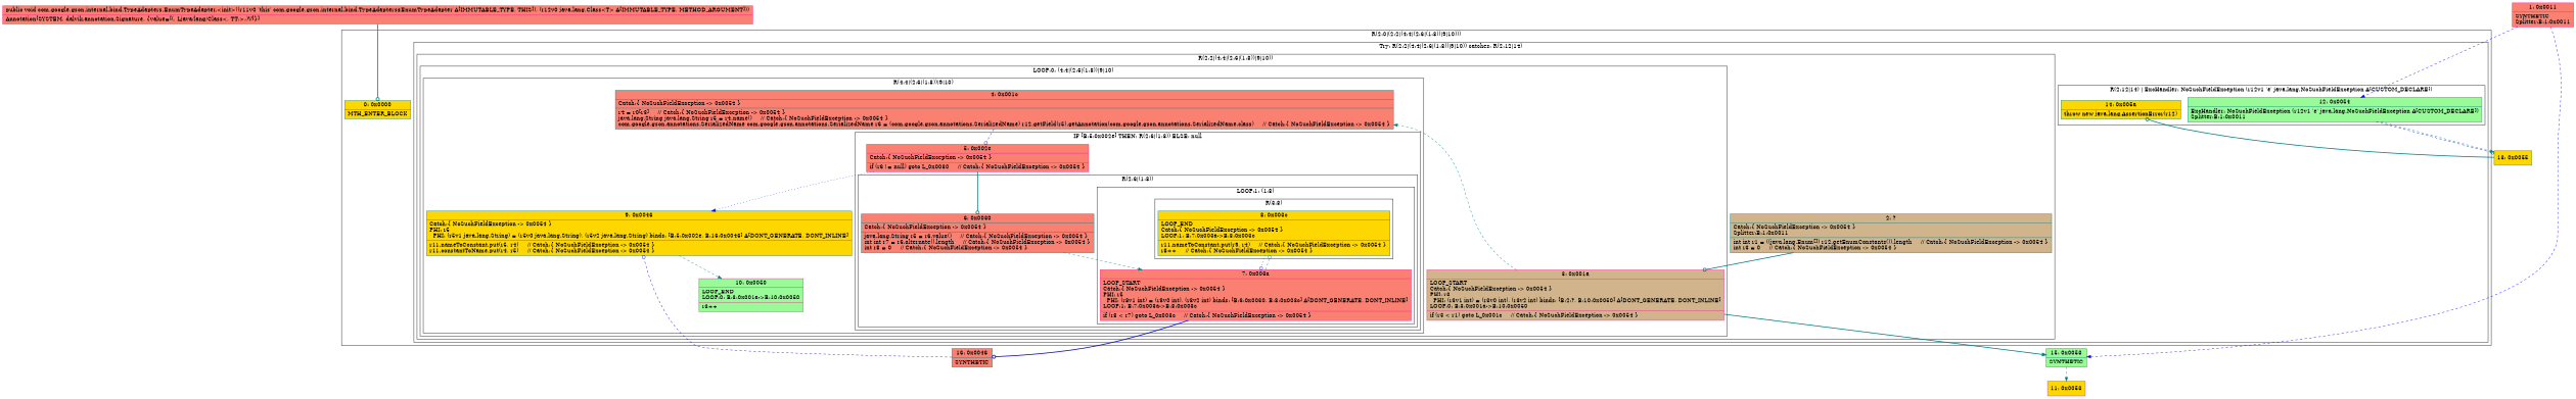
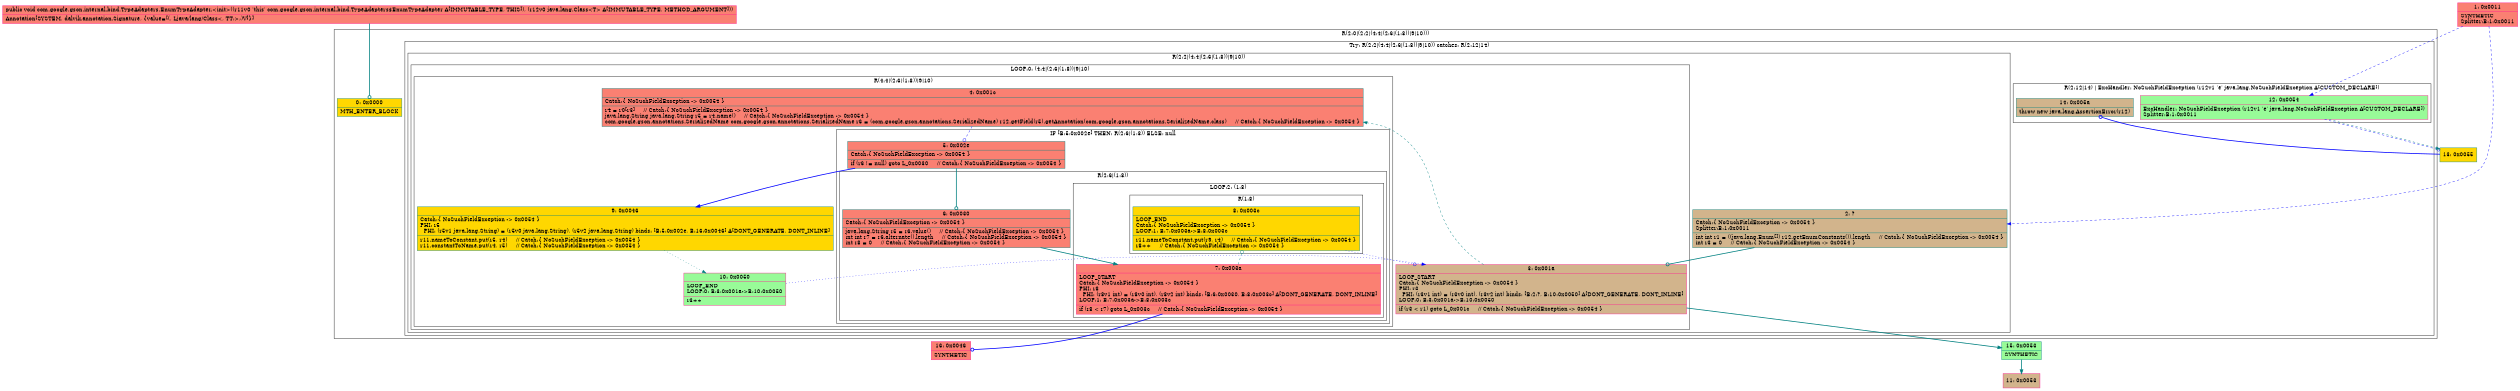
  digraph {
    node [color=teal fillcolor=salmon shape=record style=filled]
    edge [arrowhead=odot color=teal style=dashed]
    n1 [fillcolor=gold label="{8\:\ 0x003c|LOOP_END\lCatch:\{ NoSuchFieldException \-\> 0x0054 \}\lLOOP:1: B:7:0x003a\-\>B:8:0x003c\l|r11.nameToConstant.put(r9, r4)     \/\/ Catch:\{ NoSuchFieldException \-\> 0x0054 \}\lr8++     \/\/ Catch:\{ NoSuchFieldException \-\> 0x0054 \}\l}"]
-   n2 [color=deeppink label="{7\:\ 0x003a|LOOP_START\lCatch:\{ NoSuchFieldException \-\> 0x0054 \}\lPHI: r5 \l  PHI: (r8v1 int) = (r8v0 int), (r8v2 int) binds: [B:6:0x0030, B:8:0x003c] A[DONT_GENERATE, DONT_INLINE]\lLOOP:1: B:7:0x003a\-\>B:8:0x003c\l|if (r8 \< r7) goto L_0x003c     \/\/ Catch:\{ NoSuchFieldException \-\> 0x0054 \}\l}"]
+   n2 [color=deeppink label="{7\:\ 0x003a|LOOP_START\lCatch:\{ NoSuchFieldException \-\> 0x0054 \}\lPHI: r8 \l  PHI: (r8v1 int) = (r8v0 int), (r8v2 int) binds: [B:6:0x0030, B:8:0x003c] A[DONT_GENERATE, DONT_INLINE]\lLOOP:1: B:7:0x003a\-\>B:8:0x003c\l|if (r8 \< r7) goto L_0x003c     \/\/ Catch:\{ NoSuchFieldException \-\> 0x0054 \}\l}"]
    n3 [label="{6\:\ 0x0030|Catch:\{ NoSuchFieldException \-\> 0x0054 \}\l|java.lang.String r5 = r6.value()     \/\/ Catch:\{ NoSuchFieldException \-\> 0x0054 \}\lint int r7 = r6.alternate().length     \/\/ Catch:\{ NoSuchFieldException \-\> 0x0054 \}\lint r8 = 0     \/\/ Catch:\{ NoSuchFieldException \-\> 0x0054 \}\l}"]
-   n4 [color=deeppink label="{5\:\ 0x002e|Catch:\{ NoSuchFieldException \-\> 0x0054 \}\l|if (r6 != null) goto L_0x0030     \/\/ Catch:\{ NoSuchFieldException \-\> 0x0054 \}\l}"]
+   n4 [label="{5\:\ 0x002e|Catch:\{ NoSuchFieldException \-\> 0x0054 \}\l|if (r6 != null) goto L_0x0030     \/\/ Catch:\{ NoSuchFieldException \-\> 0x0054 \}\l}"]
    n5 [label="{4\:\ 0x001c|Catch:\{ NoSuchFieldException \-\> 0x0054 \}\l|r4 = r0[r3]     \/\/ Catch:\{ NoSuchFieldException \-\> 0x0054 \}\ljava.lang.String java.lang.String r5 = r4.name()     \/\/ Catch:\{ NoSuchFieldException \-\> 0x0054 \}\lcom.google.gson.annotations.SerializedName com.google.gson.annotations.SerializedName r6 = (com.google.gson.annotations.SerializedName) r12.getField(r5).getAnnotation(com.google.gson.annotations.SerializedName.class)     \/\/ Catch:\{ NoSuchFieldException \-\> 0x0054 \}\l}"]
    n6 [fillcolor=gold label="{9\:\ 0x0046|Catch:\{ NoSuchFieldException \-\> 0x0054 \}\lPHI: r5 \l  PHI: (r5v1 java.lang.String) = (r5v0 java.lang.String), (r5v2 java.lang.String) binds: [B:5:0x002e, B:16:0x0046] A[DONT_GENERATE, DONT_INLINE]\l|r11.nameToConstant.put(r5, r4)     \/\/ Catch:\{ NoSuchFieldException \-\> 0x0054 \}\lr11.constantToName.put(r4, r5)     \/\/ Catch:\{ NoSuchFieldException \-\> 0x0054 \}\l}"]
    n7 [color=deeppink fillcolor=palegreen label="{10\:\ 0x0050|LOOP_END\lLOOP:0: B:3:0x001a\-\>B:10:0x0050\l|r3++\l}"]
    n8 [color=deeppink fillcolor=tan label="{3\:\ 0x001a|LOOP_START\lCatch:\{ NoSuchFieldException \-\> 0x0054 \}\lPHI: r3 \l  PHI: (r3v1 int) = (r3v0 int), (r3v2 int) binds: [B:2:?, B:10:0x0050] A[DONT_GENERATE, DONT_INLINE]\lLOOP:0: B:3:0x001a\-\>B:10:0x0050\l|if (r3 \< r1) goto L_0x001c     \/\/ Catch:\{ NoSuchFieldException \-\> 0x0054 \}\l}"]
    n9 [fillcolor=tan label="{2\:\ ?|Catch:\{ NoSuchFieldException \-\> 0x0054 \}\lSplitter:B:1:0x0011\l|int int r1 = ((java.lang.Enum[]) r12.getEnumConstants()).length     \/\/ Catch:\{ NoSuchFieldException \-\> 0x0054 \}\lint r3 = 0     \/\/ Catch:\{ NoSuchFieldException \-\> 0x0054 \}\l}"]
-   n10 [fillcolor=palegreen label="{12\:\ 0x0054|ExcHandler: NoSuchFieldException (r12v1 'e' java.lang.NoSuchFieldException A[CUSTOM_DECLARE])\lSplitter:B:1:0x0011\l}"]
-   n11 [fillcolor=gold label="{14\:\ 0x005a|throw new java.lang.AssertionError(r12)\l}"]
+   n10 [color=deeppink fillcolor=palegreen label="{12\:\ 0x0054|ExcHandler: NoSuchFieldException (r12v1 'e' java.lang.NoSuchFieldException A[CUSTOM_DECLARE])\lSplitter:B:1:0x0011\l}"]
+   n11 [fillcolor=tan label="{14\:\ 0x005a|throw new java.lang.AssertionError(r12)\l}"]
    n12 [fillcolor=gold label="{0\:\ 0x0000|MTH_ENTER_BLOCK\l}"]
-   n13 [label="{16\:\ 0x0046|SYNTHETIC\l}"]
+   n13 [color=deeppink label="{16\:\ 0x0046|SYNTHETIC\l}"]
    n14 [fillcolor=palegreen label="{15\:\ 0x0053|SYNTHETIC\l}"]
    n15 [fillcolor=gold label="{13\:\ 0x0055}"]
    n16 [color=deeppink label="{1\:\ 0x0011|SYNTHETIC\lSplitter:B:1:0x0011\l}"]
-   n17 [color=deeppink fillcolor=gold label="{11\:\ 0x0053}"]
+   n17 [color=deeppink fillcolor=tan label="{11\:\ 0x0053}"]
    n18 [color=deeppink label="{public void com.google.gson.internal.bind.TypeAdapters.EnumTypeAdapter.\<init\>((r11v0 'this' com.google.gson.internal.bind.TypeAdapters$EnumTypeAdapter A[IMMUTABLE_TYPE, THIS]), (r12v0 java.lang.Class\<T\> A[IMMUTABLE_TYPE, METHOD_ARGUMENT]))  | Annotation[SYSTEM, dalvik.annotation.Signature, \{value=[(, Ljava\/lang\/Class\<, TT;\>;)V]\}]\l}"]
    subgraph cluster_1 {
      label="R(2:0|(2:2|(4:4|(2:6|(1:8))|9|10)))"
      n12
      subgraph cluster_2 {
        label="Try: R(2:2|(4:4|(2:6|(1:8))|9|10)) catches: R(2:12|14)"
        subgraph cluster_3 {
          label="R(2:2|(4:4|(2:6|(1:8))|9|10))"
          n9
          subgraph cluster_4 {
            label="LOOP:0: (4:4|(2:6|(1:8))|9|10)"
            n8
            subgraph cluster_5 {
              label="R(4:4|(2:6|(1:8))|9|10)"
              n5
              n6
              n7
              subgraph cluster_6 {
                label="IF [B:5:0x002e] THEN: R(2:6|(1:8)) ELSE: null"
                n4
                subgraph cluster_7 {
                  label="R(2:6|(1:8))"
                  n3
                  subgraph cluster_8 {
-                   label="LOOP:1: (1:8)"
+                   label="LOOP:2: (1:8)"
                    n2
                    subgraph cluster_9 {
-                     label="R(3:8)"
+                     label="R(1:8)"
                      n1
                    }
                  }
                }
              }
            }
          }
        }
        subgraph cluster_10 {
          label="R(2:12|14) | ExcHandler: NoSuchFieldException (r12v1 'e' java.lang.NoSuchFieldException A[CUSTOM_DECLARE])\l"
          n10
          n11
        }
      }
    }
    subgraph cluster_11 {
      label="R(2:12|14) | ExcHandler: NoSuchFieldException (r12v1 'e' java.lang.NoSuchFieldException A[CUSTOM_DECLARE])\l"
    }
-   n1 -> n2 [color=blue style=dotted]
+   n1 -> n8 [color=blue style=dotted]
    n2 -> n1
    n2 -> n13 [color=blue style=bold]
-   n3 -> n2 [arrowhead=normal]
+   n3 -> n2 [arrowhead=normal style=bold]
    n4 -> n3 [style=bold]
-   n4 -> n6 [arrowhead=normal color=blue style=dotted]
+   n4 -> n6 [arrowhead=normal color=blue style=bold]
    n5 -> n4 [color=blue]
-   n6 -> n7 [arrowhead=normal]
+   n6 -> n7 [arrowhead=normal style=dotted]
+   n7 -> n8 [arrowhead=normal color=blue style=dotted]
    n8 -> n5 [arrowhead=normal]
    n8 -> n14 [arrowhead=normal style=bold]
    n9 -> n8 [style=bold]
    n10 -> n15 [color=blue]
    n10 -> n15 [arrowhead=normal]
-   n13 -> n6 [color=blue]
-   n14 -> n17 [arrowhead=normal]
-   n15 -> n11 [style=bold]
-   n16 -> n14 [arrowhead=normal color=blue]
+   n14 -> n17 [arrowhead=normal style=bold]
+   n15 -> n11 [color=blue style=bold]
+   n16 -> n9 [arrowhead=normal color=blue]
    n16 -> n10 [arrowhead=normal color=blue]
    n18 -> n12 [style=bold]
  }
